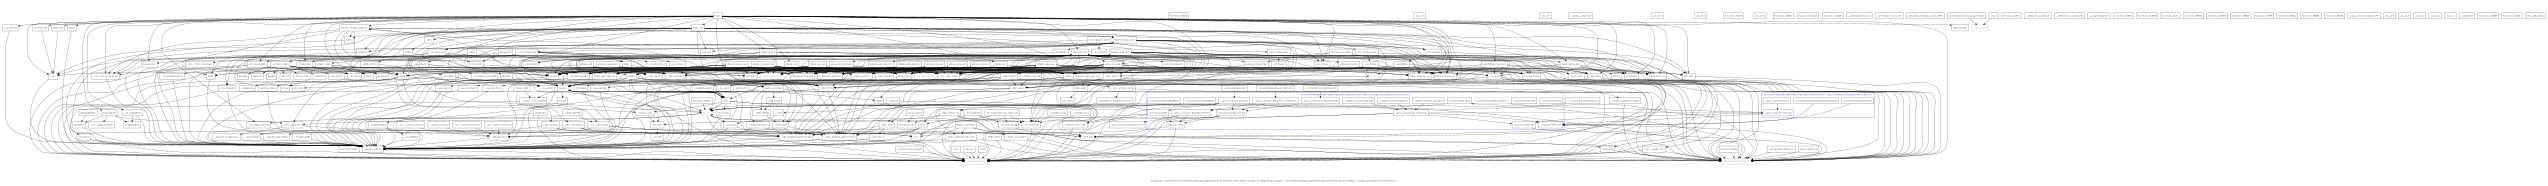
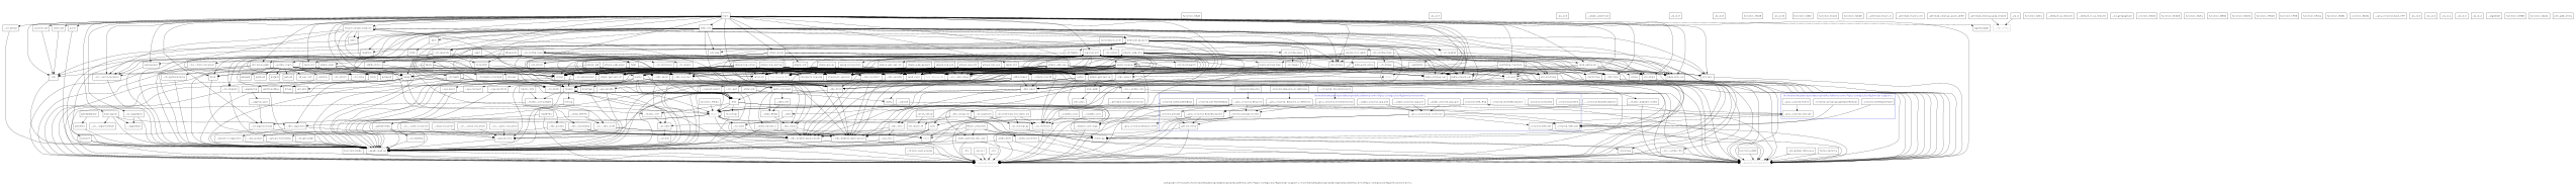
  digraph {
    fontname=Montserrat
    label="Call graph of modules /home/landley/aboriginal/aboriginal/build/temp-armv7l/gcc-core/gcc/config/arm/pr-support.c, /home/landley/aboriginal/aboriginal/build/temp-armv7l/gcc-core/gcc/config/arm/unwind-arm.c."
    node [fontname=Montserrat shape=record]
    edge [fontname=Montserrat]
    n1 [label="{unwind_phase2_forced}"]
    n2 [label="{_Unwind_VRS_Get}"]
    n3 [label="{_Unwind_VRS_Set}"]
    n4 [label="{_Unwind_GetCFA}"]
    n5 [label="{_Unwind_Complete}"]
    n6 [color=gray50 label="{_Unwind_DeleteException}"]
    n7 [label="{_Unwind_GetTextRelBase}"]
    n8 [label="{_Unwind_GetDataRelBase}"]
    n9 [label="{get_eit_entry}"]
    n10 [label="{__gnu_Unwind_ForcedUnwind}"]
    n11 [label="{unwind_phase2}"]
    n12 [label="{__gnu_Unwind_Resume}"]
    n13 [label="{__gnu_Unwind_RaiseException}"]
    n14 [label="{__gnu_Unwind_Resume_or_Rethrow}"]
    n15 [label="{_Unwind_VRS_Pop}"]
    n16 [label="{__gnu_unwind_pr_common}"]
    n17 [label="{__aeabi_unwind_cpp_pr2}"]
    n18 [label="{__aeabi_unwind_cpp_pr1}"]
    n19 [label="{__aeabi_unwind_cpp_pr0}"]
    n20 [label="{_Unwind_GetLanguageSpecificData}"]
    n21 [label="{__gnu_unwind_execute}"]
    n22 [label="{__gnu_unwind_frame}"]
    n23 [label="{_Unwind_GetRegionStart}"]
    n24 [label="{memcpy}"]
    n25 [color=gray50 fontcolor=gray50 label="{__pseudo_branch}"]
    n26 [color=gray50 fontcolor=gray50 label="{__pseudo_cond_branch}"]
    n27 [color=gray50 fontcolor=gray50 label="{abort}"]
    n28 [color=black fontcolor=gray50 label="{fabsf}"]
    n29 [label="{__restore_core_regs}"]
    n30 [label="{__gnu_Unwind_Restore_VFP}"]
    n31 [label="{_memcpy}"]
    n32 [label="{__GI_sigprocmask}"]
    n33 [label="{__GI_raise}"]
    n34 [label="{__GI_memset}"]
    n35 [label="{__libc_sigaction}"]
    n36 [label="{rand_next}"]
    n37 [label="{inet_addr}"]
    n38 [label="{inet_aton}"]
    n39 [label="{util_atoi}"]
    n40 [label="{util_local_addr}"]
    n41 [label="{__GI___errno_location}"]
    n42 [label="{__libc_connect}"]
    n43 [label="{__GI___libc_close}"]
    n44 [label="{socket}"]
    n45 [label="{__GI_getsockname}"]
    n46 [label="{__aeabi_read_tp}"]
    n47 [label="{__libc_disable_asynccancel}"]
    n48 [label="{__libc_enable_asynccancel}"]
    n49 [label="{__sys_connect}"]
    n50 [label="{__syscall_error}"]
    n51 [label="{__libc_select}"]
    n52 [label="{__syscall_select}"]
    n53 [label="{rand_init}"]
    n54 [label="{__GI_time}"]
    n55 [label="{getppid}"]
    n56 [label="{clock}"]
    n57 [label="{gettimeofday}"]
    n58 [label="{times}"]
    n59 [color=gray50 label="{rand_alpha_str}"]
    n60 [label="{table_retrieve_val}"]
    n61 [label="{table_lock_val}"]
    n62 [label="{table_unlock_val}"]
    n63 [label="{util_strlen}"]
    n64 [label="{strcpy}"]
    n65 [label="{__GI_setsid}"]
    n66 [label="{util_stristr}"]
    n67 [label="{rand_str}"]
    n68 [label="{resolv_entries_free}"]
    n69 [label="{free}"]
    n70 [label="{munmap}"]
    n71 [label="{__malloc_trim}"]
    n72 [label="{__sys_accept}"]
    n73 [label="{resolv_lookup}"]
    n74 [label="{util_zero}"]
    n75 [label="{__libc_fcntl}"]
    n76 [label="{sleep}"]
    n77 [label="{__libc_recvfrom}"]
    n78 [label="{__libc_send}"]
    n79 [label="{calloc}"]
    n80 [label="{realloc}"]
    n81 [label="{__libc_nanosleep}"]
    n82 [label="{__sys_recvfrom}"]
    n83 [label="{__sys_send}"]
    n84 [label="{malloc}"]
    n85 [label="{mremap}"]
    n86 [label="{scanner_kill}"]
    n87 [label="{kill}"]
    n88 [label="{util_itoa}"]
    n89 [label="{__GI_closedir}"]
    n90 [label="{setup_connection}"]
    n91 [label="{add_auth_entry}"]
    n92 [label="{util_memcpy}"]
    n93 [label="{__malloc_consolidate}"]
    n94 [label="{mmap}"]
    n95 [label="{__GI_sbrk}"]
    n96 [label="{__malloc_largebin_index}"]
    n97 [label="{__udivsi3}"]
    n98 [label="{__div0}"]
    n99 [label="{function_113a8}"]
    n100 [label="{scanner_init}"]
    n101 [label="{memmove}"]
    n102 [label="{util_memsearch}"]
    n103 [label="{__GI_exit}"]
    n104 [label="{__libc_fork}"]
    n105 [color=gray50 fontcolor=gray50 label="{llvm_bswap_i32}"]
    n106 [label="{getsockopt}"]
    n107 [label="{__libc_recv}"]
    n108 [label="{__libc_sendto}"]
    n109 [label="{__GI_setsockopt}"]
    n110 [label="{checksum_generic}"]
    n111 [label="{checksum_tcpudp}"]
    n112 [label="{__GI___uClibc_fini}"]
    n113 [label="{__GI__exit}"]
    n114 [label="{__sys_recv}"]
    n115 [label="{__sys_sendto}"]
    n116 [label="{function_e080}"]
    n117 [label="{_24_d_7}"]
    n118 [label="{_24_d_9}"]
    n119 [label="{fd_to_DIR}"]
    n120 [label="{__aeabi_uidivmod}"]
    n121 [label="{__GI_opendir}"]
    n122 [label="{__GI___fcntl_nocancel}"]
    n123 [label="{fstat}"]
    n124 [label="{table_init}"]
    n125 [label="{util_strcpy}"]
    n126 [label="{ioctl}"]
    n127 [label="{_24_d_11}"]
    n128 [label="{fdopendir}"]
    n129 [label="{__GI_readdir}"]
    n130 [label="{__getdents}"]
    n131 [color=gray50 fontcolor=gray50 label="{strlen}"]
    n132 [label="{prctl}"]
    n133 [label="{_24_d_8}"]
    n134 [label="{function_116d8}"]
    n135 [label="{util_fdgets}"]
    n136 [label="{__libc_read}"]
    n137 [label="{readlink}"]
    n138 [label="{__libc_accept}"]
    n139 [label="{bind}"]
    n140 [label="{_24_d_10}"]
    n141 [label="{function_12e8c}"]
    n142 [label="{function_13330}"]
    n143 [label="{malloc_trim}"]
    n144 [label="{sysconf}"]
    n145 [label="{__syscall_rt_sigaction}"]
    n146 [label="{function_134a0}"]
    n147 [label="{atol}"]
    n148 [label="{strtol}"]
    n149 [label="{_stdlib_strto_l}"]
    n150 [label="{nprocessors_onln}"]
    n151 [label="{__GI_config_read}"]
    n152 [label="{__GI_config_close}"]
    n153 [label="{__GI_config_open}"]
    n154 [label="{__GI_strcoll}"]
    n155 [label="{__GI_fgetc}"]
    n156 [label="{fgets}"]
    n157 [label="{getc_unlocked}"]
    n158 [label="{__GI_strchr}"]
    n159 [label="{__GI_strchrnul}"]
    n160 [label="{strcspn}"]
    n161 [label="{__GI_strspn}"]
    n162 [label="{__GI_fclose}"]
    n163 [label="{__GI_fopen}"]
    n164 [label="{__lll_lock_wait_private}"]
    n165 [label="{__syscall_nanosleep}"]
    n166 [label="{function_145b8}"]
    n167 [label="{__GI___close_nocancel}"]
    n168 [label="{__GI___open_nocancel}"]
    n169 [label="{__libc_open}"]
    n170 [label="{__GI___write_nocancel}"]
    n171 [label="{__GI___libc_write}"]
    n172 [label="{__read_nocancel}"]
    n173 [label="{__pthread_return_0}"]
    n174 [label="{__pthread_mutex_init}"]
    n175 [label="{_pthread_cleanup_push_defer}"]
    n176 [label="{_pthread_cleanup_pop_restore}"]
    n177 [color=gray50 fontcolor=gray50 label="{__libc_errno}"]
    n178 [label="{__check_one_fd}"]
    n179 [label="{__GI___uClibc_init}"]
    n180 [label="{__pthread_initialize_minimal}"]
    n181 [label="{__libc_setup_tls}"]
    n182 [label="{__uClibc_main}"]
    n183 [label="{_setjmp}"]
    n184 [label="{getegid}"]
    n185 [label="{geteuid}"]
    n186 [label="{getgid}"]
    n187 [label="{getuid}"]
    n188 [label="{__GI_strrchr}"]
    n189 [label="{_dl_aux_init}"]
    n190 [label="{__sigsetjmp}"]
    n191 [label="{function_14fe4}"]
+   n192 [label="{__sigjmp_save}"]
    n193 [label="{__default_sa_restorer}"]
    n194 [label="{__default_rt_sa_restorer}"]
    n195 [label="{getdtablesize}"]
    n196 [label="{getrlimit}"]
    n197 [label="{__GI_getpagesize}"]
    n198 [label="{__GI_brk}"]
    n199 [label="{__xstat64_conv}"]
    n200 [label="{__xstat32_conv}"]
    n201 [label="{readdir64}"]
    n202 [label="{__getdents64}"]
    n203 [label="{__GI_lseek64}"]
    n204 [label="{function_156e0}"]
    n205 [label="{__GI_fgets_unlocked}"]
    n206 [label="{__stdio_READ}"]
    n207 [label="{__stdio_rfill}"]
    n208 [label="{__stdio_trans2r_o}"]
    n209 [label="{_stdio_openlist_dec_use}"]
    n210 [label="{_stdio_fopen}"]
    n211 [label="{function_15db8}"]
    n212 [label="{isatty}"]
    n213 [label="{__GI_tcgetattr}"]
    n214 [label="{function_16214}"]
    n215 [label="{_stdio_init}"]
    n216 [label="{_stdio_term}"]
    n217 [label="{__stdio_wcommit}"]
    n218 [label="{function_16950}"]
    n219 [label="{fflush_unlocked}"]
    n220 [label="{function_16d00}"]
    n221 [label="{__GI_mempcpy}"]
    n222 [label="{init_static_tls}"]
    n223 [label="{function_178a8}"]
    n224 [label="{_dl_tls_setup}"]
    n225 [label="{function_17918}"]
    n226 [label="{__tls_get_addr}"]
    n227 [label="{function_17b54}"]
    n228 [label="{function_17bb4}"]
    n229 [label="{_dl_nothread_init_static_tls}"]
    n230 [label="{__stdio_WRITE}"]
    n231 [label="{function_1838c}"]
    n232 [label="{function_18d34}"]
    n233 [label="{__gnu_Unwind_Save_VFP}"]
    n234 [label="{___Unwind_RaiseException}"]
    n235 [label="{___Unwind_Resume}"]
    n236 [label="{_Unwind_Resume_or_Rethrow}"]
    n237 [label="{___Unwind_ForcedUnwind}"]
    n238 [label="{_fini}"]
    n239 [color=gray50 fontcolor=gray50 label="{llvm_bswap_i16}"]
    n240 [label="{_24_d_6}"]
    n241 [label="{_24_d_5}"]
    n242 [label="{listen}"]
    n243 [label="{_24_d_4}"]
    n244 [label="{_24_d_3}"]
    n245 [label="{_24_d_2}"]
    n246 [label="{_24_d_1}"]
    n247 [label="{_24_d}"]
    n248 [label="{__GI_sigaddset}"]
    n249 [label="{__sigaddset}"]
    n250 [label="{sigemptyset}"]
    n251 [label="{bsd_signal}"]
    n252 [label="{__GI___sigismember}"]
    n253 [label="{__sigdelset}"]
    n254 [label="{function_12988}"]
    n255 [label="{function_12ad4}"]
    n256 [label="{_init}"]
    n257 [label="{__do_global_dtors_aux}"]
    n258 [label="{frame_dummy}"]
    n259 [label="{_start}"]
    n260 [label="{attack_get_opt_str}"]
    n261 [label="{attack_start}"]
    n262 [label="{attack_parse}"]
    n263 [label="{attack_get_opt_ip}"]
    n264 [label="{attack_get_opt_int}"]
    n265 [label="{attack_init}"]
    n266 [label="{attack_gre_eth}"]
    n267 [label="{attack_gre_ip}"]
    n268 [label="{attack_std}"]
    n269 [label="{attack_tcp_xmas}"]
    n270 [label="{attack_tcp_stomp}"]
    n271 [label="{attack_tcp_ack}"]
    n272 [label="{attack_tcp_syn}"]
    n273 [label="{attack_udp_plain}"]
    n274 [label="{attack_udp_generic}"]
    n275 [label="{attack_udp_vse}"]
    n276 [label="{attack_udp_dns}"]
    n277 [label="{killer_kill}"]
    n278 [label="{killer_kill_by_port}"]
    n279 [label="{killer_init}"]
    n280 [label="{anti_gdb_entry}"]
    n281 [label="{ensure_single_instance}"]
    n282 [label="{resolve_cnc_addr}"]
    n283 [label="{watchdog_maintain}"]
    n284 [label="{main}"]
    subgraph cluster_1 {
      color=blue3
      fontcolor=blue3
      label="/home/landley/aboriginal/aboriginal/build/temp-armv7l/gcc-core/gcc/config/arm/unwind-arm.c"
      n1
      n2
      n3
      n4
      n5
      n6
      n7
      n8
      n9
      n10
      n11
      n12
      n13
      n14
      n15
      n16
      n17
      n18
      n19
    }
    subgraph cluster_2 {
      color=blue3
      fontcolor=blue3
      label="/home/landley/aboriginal/aboriginal/build/temp-armv7l/gcc-core/gcc/config/arm/pr-support.c"
      n20
      n21
      n22
      n23
    }
    n1 -> n9
    n1 -> n24
    n1 -> n25
    n2 -> n26
    n3 -> n26
    n6 -> n26
    n7 -> n27
    n8 -> n27
    n9 -> n25
    n9 -> n28
    n10 -> n1
    n11 -> n9
    n11 -> n25
    n11 -> n27
    n11 -> n29
    n12 -> n1
    n12 -> n11
    n12 -> n25
    n12 -> n26
    n12 -> n27
    n12 -> n29
    n13 -> n9
    n13 -> n25
    n13 -> n30
    n14 -> n1
    n14 -> n13
    n15 -> n25
    n16 -> n2
    n16 -> n3
    n16 -> n21
    n16 -> n25
    n16 -> n28
    n17 -> n16
    n18 -> n16
    n19 -> n16
    n20 -> n2
    n21 -> n2
    n21 -> n3
    n21 -> n15
    n22 -> n21
    n23 -> n2
    n24 -> n31
    n27 -> n25
    n27 -> n26
    n27 -> n27
    n27 -> n32
    n27 -> n33
    n27 -> n34
    n27 -> n35
    n29 -> n25
    n31 -> n25
    n31 -> n26
    n32 -> n28
    n32 -> n46
    n33 -> n28
    n33 -> n46
    n34 -> n25
    n35 -> n24
    n35 -> n145
    n37 -> n38
    n40 -> n41
    n40 -> n42
    n40 -> n43
    n40 -> n44
    n40 -> n45
    n41 -> n46
    n42 -> n47
    n42 -> n48
    n42 -> n49
    n43 -> n47
    n43 -> n48
    n43 -> n50
    n44 -> n46
    n45 -> n46
    n46 -> n25
    n47 -> n25
    n47 -> n46
    n48 -> n25
    n48 -> n46
    n49 -> n46
    n50 -> n46
    n51 -> n47
    n51 -> n48
    n51 -> n52
    n52 -> n46
    n53 -> n54
    n53 -> n55
    n53 -> n56
    n54 -> n57
    n56 -> n58
    n57 -> n46
    n59 -> n60
    n59 -> n61
    n59 -> n62
    n59 -> n63
    n59 -> n64
    n63 -> n26
    n65 -> n46
    n68 -> n26
    n68 -> n69
    n69 -> n25
    n69 -> n26
    n69 -> n27
    n69 -> n70
    n69 -> n71
    n70 -> n46
    n71 -> n95
    n72 -> n46
    n73 -> n26
    n73 -> n36
    n73 -> n42
    n73 -> n43
    n73 -> n44
    n73 -> n51
    n73 -> n63
    n73 -> n69
    n73 -> n74
    n73 -> n75
    n73 -> n76
    n73 -> n77
    n73 -> n78
    n73 -> n79
    n73 -> n80
    n74 -> n26
    n75 -> n46
    n75 -> n47
    n75 -> n48
    n76 -> n25
    n76 -> n26
    n76 -> n35
    n76 -> n46
    n76 -> n81
    n77 -> n47
    n77 -> n48
    n77 -> n82
    n78 -> n47
    n78 -> n48
    n78 -> n83
    n79 -> n25
    n79 -> n34
    n79 -> n46
    n79 -> n84
    n80 -> n24
    n80 -> n25
    n80 -> n27
    n80 -> n46
    n80 -> n69
    n80 -> n84
    n80 -> n85
    n81 -> n47
    n81 -> n48
    n81 -> n165
    n82 -> n46
    n83 -> n46
    n84 -> n25
    n84 -> n27
    n84 -> n46
    n84 -> n69
    n84 -> n84
    n84 -> n93
    n84 -> n94
    n84 -> n95
    n84 -> n96
    n85 -> n46
    n86 -> n87
    n87 -> n46
    n89 -> n25
    n89 -> n46
    n89 -> n69
    n90 -> n26
    n90 -> n42
    n90 -> n44
    n90 -> n74
    n90 -> n75
    n91 -> n63
    n91 -> n80
    n91 -> n84
    n91 -> n92
    n92 -> n26
    n93 -> n27
    n93 -> n144
    n94 -> n46
    n95 -> n198
    n96 -> n26
    n97 -> n26
    n97 -> n98
    n98 -> n33
    n100 -> n24
    n100 -> n26
    n100 -> n36
    n100 -> n40
    n100 -> n41
    n100 -> n42
    n100 -> n43
    n100 -> n44
    n100 -> n51
    n100 -> n53
    n100 -> n54
    n100 -> n60
    n100 -> n61
    n100 -> n62
    n100 -> n68
    n100 -> n73
    n100 -> n75
    n100 -> n77
    n100 -> n78
    n100 -> n79
    n100 -> n90
    n100 -> n91
    n100 -> n101
    n100 -> n102
    n100 -> n103
    n100 -> n104
    n100 -> n105
    n100 -> n106
    n100 -> n107
    n100 -> n108
    n100 -> n109
    n100 -> n110
    n100 -> n111
    n101 -> n31
    n103 -> n25
    n103 -> n26
    n103 -> n112
    n103 -> n113
    n104 -> n25
    n104 -> n26
    n104 -> n46
    n106 -> n46
    n107 -> n47
    n107 -> n48
    n107 -> n114
    n108 -> n47
    n108 -> n48
    n108 -> n115
    n109 -> n46
    n112 -> n25
    n112 -> n26
    n113 -> n46
    n114 -> n46
    n115 -> n46
    n116 -> n26
    n119 -> n69
    n119 -> n79
    n119 -> n84
    n121 -> n46
    n121 -> n119
    n121 -> n122
    n121 -> n123
    n122 -> n46
    n123 -> n26
    n123 -> n46
    n124 -> n84
    n124 -> n92
    n126 -> n46
    n126 -> n47
    n126 -> n48
    n128 -> n46
    n128 -> n75
    n128 -> n119
    n128 -> n123
    n129 -> n25
    n129 -> n130
    n130 -> n46
    n130 -> n101
    n130 -> n131
    n132 -> n46
    n135 -> n136
    n136 -> n47
    n136 -> n48
    n136 -> n50
    n137 -> n46
    n138 -> n47
    n138 -> n48
    n138 -> n72
    n139 -> n46
    n141 -> n25
    n143 -> n71
    n143 -> n93
    n144 -> n25
    n144 -> n46
    n145 -> n46
    n147 -> n148
    n148 -> n149
    n149 -> n46
    n150 -> n151
    n150 -> n152
    n150 -> n153
    n150 -> n154
    n151 -> n34
    n151 -> n80
    n151 -> n84
    n151 -> n131
    n151 -> n155
    n151 -> n156
    n151 -> n157
    n151 -> n158
    n151 -> n159
    n151 -> n160
    n151 -> n161
    n152 -> n26
    n152 -> n69
    n152 -> n162
    n153 -> n79
    n153 -> n163
    n155 -> n25
    n155 -> n26
    n155 -> n46
    n155 -> n157
    n156 -> n25
    n156 -> n26
    n156 -> n46
    n156 -> n205
    n157 -> n26
    n157 -> n206
    n157 -> n207
    n157 -> n208
    n160 -> n158
    n162 -> n25
    n162 -> n26
    n162 -> n43
    n162 -> n46
    n162 -> n209
    n163 -> n210
    n164 -> n25
    n165 -> n46
    n167 -> n50
    n168 -> n50
    n169 -> n47
    n169 -> n48
    n169 -> n50
    n170 -> n50
    n171 -> n47
    n171 -> n48
    n171 -> n50
    n172 -> n50
    n176 -> n177
    n178 -> n26
    n178 -> n75
    n178 -> n169
    n179 -> n26
    n179 -> n180
    n180 -> n181
    n181 -> n24
    n181 -> n26
    n181 -> n95
    n181 -> n222
    n182 -> n25
    n182 -> n26
    n182 -> n34
    n182 -> n46
    n182 -> n103
    n182 -> n178
    n182 -> n179
    n182 -> n183
    n182 -> n184
    n182 -> n185
    n182 -> n186
    n182 -> n187
    n182 -> n188
    n182 -> n189
    n183 -> n190
    n188 -> n158
+   n190 -> n192
+   n192 -> n32
    n195 -> n196
    n196 -> n46
    n199 -> n34
    n200 -> n34
    n201 -> n25
    n201 -> n202
    n202 -> n24
    n202 -> n46
    n202 -> n203
    n203 -> n46
    n205 -> n157
    n206 -> n136
    n207 -> n206
    n208 -> n46
    n208 -> n217
    n209 -> n25
    n209 -> n26
    n209 -> n46
    n210 -> n25
    n210 -> n26
    n210 -> n46
    n210 -> n69
    n210 -> n75
    n210 -> n84
    n210 -> n169
    n210 -> n212
    n212 -> n213
    n213 -> n34
    n213 -> n126
    n213 -> n221
    n215 -> n46
    n215 -> n212
    n216 -> n25
    n216 -> n26
    n216 -> n46
    n217 -> n26
    n219 -> n25
    n219 -> n26
    n219 -> n46
    n219 -> n209
    n219 -> n217
    n221 -> n24
    n224 -> n222
    n226 -> n46
    n227 -> n27
    n229 -> n34
    n229 -> n46
    n229 -> n221
    n230 -> n46
    n230 -> n171
    n234 -> n13
    n235 -> n12
    n236 -> n14
    n237 -> n10
    n238 -> n25
    n242 -> n46
    n246 -> n25
    n247 -> n177
    n248 -> n46
    n248 -> n249
    n251 -> n35
-   n251 -> n196
+   n251 -> n46
    n251 -> n249
    n251 -> n252
    n256 -> n25
    n257 -> n26
    n258 -> n26
    n259 -> n27
    n259 -> n182
    n261 -> n25
    n261 -> n55
    n261 -> n76
    n261 -> n87
    n261 -> n103
    n261 -> n104
    n262 -> n26
    n262 -> n41
    n262 -> n69
    n262 -> n79
    n262 -> n92
    n262 -> n105
    n262 -> n261
    n263 -> n37
    n264 -> n39
    n265 -> n79
    n265 -> n80
    n266 -> n36
    n266 -> n43
    n266 -> n44
    n266 -> n67
    n266 -> n79
    n266 -> n92
    n266 -> n105
    n266 -> n108
    n266 -> n109
    n266 -> n110
    n266 -> n111
    n266 -> n264
    n267 -> n36
    n267 -> n43
    n267 -> n44
    n267 -> n67
    n267 -> n79
    n267 -> n105
    n267 -> n108
    n267 -> n109
    n267 -> n110
    n267 -> n111
    n267 -> n264
    n268 -> n36
    n268 -> n42
    n268 -> n44
    n268 -> n67
    n268 -> n78
    n268 -> n79
    n268 -> n105
    n268 -> n139
    n268 -> n264
    n269 -> n36
    n269 -> n42
    n269 -> n43
    n269 -> n44
    n269 -> n54
    n269 -> n67
    n269 -> n75
    n269 -> n77
    n269 -> n79
    n269 -> n84
    n269 -> n105
    n269 -> n108
    n269 -> n109
    n269 -> n110
    n269 -> n111
    n269 -> n264
    n270 -> n36
    n270 -> n42
    n270 -> n43
    n270 -> n44
    n270 -> n54
    n270 -> n67
    n270 -> n75
    n270 -> n77
    n270 -> n79
    n270 -> n84
    n270 -> n105
    n270 -> n108
    n270 -> n109
    n270 -> n110
    n270 -> n111
    n270 -> n264
    n271 -> n36
    n271 -> n43
    n271 -> n44
    n271 -> n67
    n271 -> n79
    n271 -> n105
    n271 -> n108
    n271 -> n109
    n271 -> n110
    n271 -> n111
    n271 -> n263
    n271 -> n264
    n272 -> n36
    n272 -> n43
    n272 -> n44
    n272 -> n79
    n272 -> n105
    n272 -> n108
    n272 -> n109
    n272 -> n110
    n272 -> n111
    n272 -> n263
    n272 -> n264
    n273 -> n36
    n273 -> n42
    n273 -> n44
    n273 -> n67
    n273 -> n78
    n273 -> n79
    n273 -> n105
    n273 -> n139
    n273 -> n264
    n274 -> n36
    n274 -> n43
    n274 -> n44
    n274 -> n67
    n274 -> n79
    n274 -> n105
    n274 -> n108
    n274 -> n109
    n274 -> n110
    n274 -> n111
    n274 -> n239
    n274 -> n264
    n275 -> n36
    n275 -> n43
    n275 -> n44
    n275 -> n60
    n275 -> n62
    n275 -> n79
    n275 -> n92
    n275 -> n105
    n275 -> n108
    n275 -> n109
    n275 -> n110
    n275 -> n111
    n275 -> n264
    n276 -> n36
    n276 -> n37
    n276 -> n43
    n276 -> n44
    n276 -> n59
    n276 -> n60
    n276 -> n61
    n276 -> n62
    n276 -> n63
    n276 -> n66
    n276 -> n79
    n276 -> n92
    n276 -> n108
    n276 -> n109
    n276 -> n110
    n276 -> n111
    n276 -> n136
    n276 -> n169
    n276 -> n239
    n276 -> n260
    n276 -> n264
    n277 -> n87
    n278 -> n34
    n278 -> n39
    n278 -> n43
    n278 -> n60
    n278 -> n61
    n278 -> n62
    n278 -> n63
    n278 -> n66
    n278 -> n74
    n278 -> n76
    n278 -> n87
    n278 -> n88
    n278 -> n89
    n278 -> n121
    n278 -> n125
    n278 -> n129
    n278 -> n135
    n278 -> n137
    n278 -> n169
    n279 -> n43
    n279 -> n44
    n279 -> n54
    n279 -> n60
    n279 -> n61
    n279 -> n62
    n279 -> n74
    n279 -> n76
    n279 -> n84
    n279 -> n87
    n279 -> n88
    n279 -> n89
    n279 -> n104
    n279 -> n121
    n279 -> n125
    n279 -> n129
    n279 -> n136
    n279 -> n137
    n279 -> n139
    n279 -> n147
    n279 -> n169
    n279 -> n242
    n279 -> n278
    n281 -> n41
    n281 -> n42
    n281 -> n43
    n281 -> n44
    n281 -> n75
    n281 -> n76
    n281 -> n109
    n281 -> n139
    n281 -> n242
    n281 -> n278
    n281 -> n281
    n282 -> n36
-   n282 -> n60
+   n282 -> n125
    n282 -> n61
    n282 -> n62
    n282 -> n68
    n282 -> n73
    n283 -> n60
    n283 -> n61
    n283 -> n62
    n283 -> n76
    n283 -> n103
    n283 -> n104
    n283 -> n126
    n283 -> n169
    n284 -> n26
    n284 -> n32
    n284 -> n36
    n284 -> n40
    n284 -> n41
    n284 -> n42
    n284 -> n43
+   n284 -> n44
    n284 -> n51
    n284 -> n53
    n284 -> n59
    n284 -> n60
    n284 -> n61
    n284 -> n62
    n284 -> n63
    n284 -> n65
    n284 -> n74
    n284 -> n75
    n284 -> n76
    n284 -> n78
    n284 -> n86
    n284 -> n87
    n284 -> n100
    n284 -> n103
    n284 -> n104
    n284 -> n106
    n284 -> n107
    n284 -> n124
    n284 -> n125
    n284 -> n132
    n284 -> n138
    n284 -> n171
    n284 -> n248
    n284 -> n250
    n284 -> n251
    n284 -> n262
    n284 -> n265
    n284 -> n277
    n284 -> n279
    n284 -> n281
    n284 -> n283
  }
